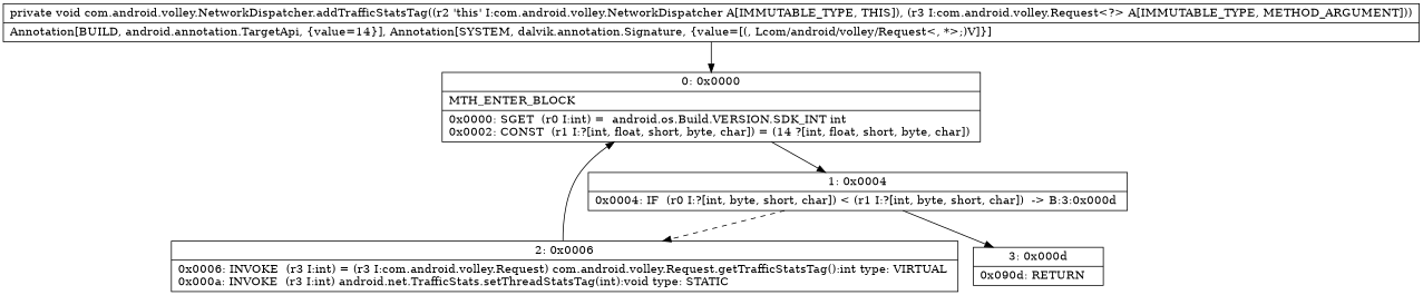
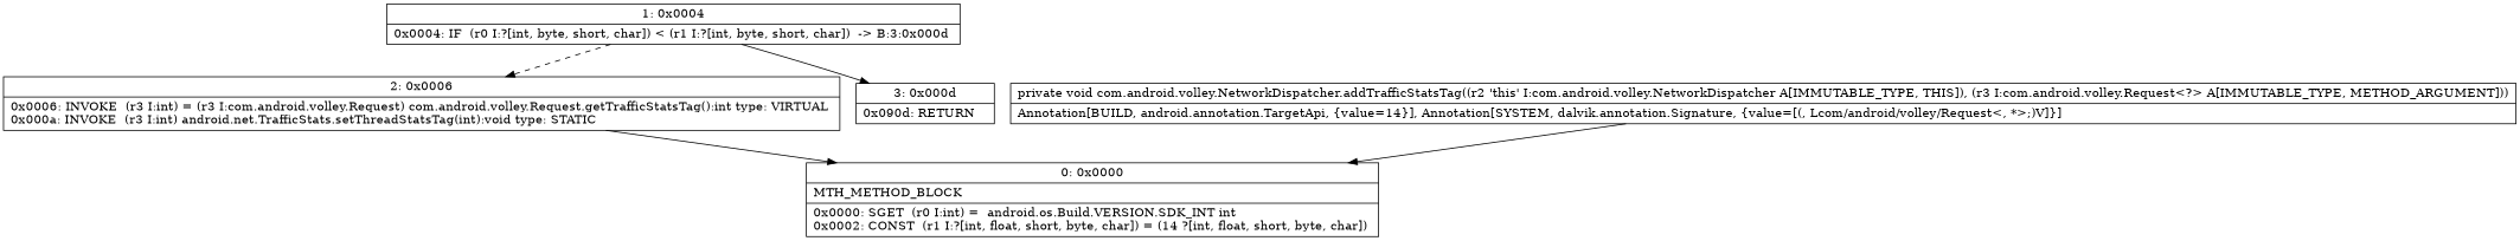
  digraph {
    node [shape=record]
-   n1 [label="{0\:\ 0x0000|MTH_ENTER_BLOCK\l|0x0000: SGET  (r0 I:int) =  android.os.Build.VERSION.SDK_INT int \l0x0002: CONST  (r1 I:?[int, float, short, byte, char]) = (14 ?[int, float, short, byte, char]) \l}"]
+   n1 [label="{0\:\ 0x0000|MTH_METHOD_BLOCK\l|0x0000: SGET  (r0 I:int) =  android.os.Build.VERSION.SDK_INT int \l0x0002: CONST  (r1 I:?[int, float, short, byte, char]) = (14 ?[int, float, short, byte, char]) \l}"]
    n2 [label="{1\:\ 0x0004|0x0004: IF  (r0 I:?[int, byte, short, char]) \< (r1 I:?[int, byte, short, char])  \-\> B:3:0x000d \l}"]
    n3 [label="{2\:\ 0x0006|0x0006: INVOKE  (r3 I:int) = (r3 I:com.android.volley.Request) com.android.volley.Request.getTrafficStatsTag():int type: VIRTUAL \l0x000a: INVOKE  (r3 I:int) android.net.TrafficStats.setThreadStatsTag(int):void type: STATIC \l}"]
    n4 [label="{3\:\ 0x000d|0x090d: RETURN   \l}"]
    n5 [label="{private void com.android.volley.NetworkDispatcher.addTrafficStatsTag((r2 'this' I:com.android.volley.NetworkDispatcher A[IMMUTABLE_TYPE, THIS]), (r3 I:com.android.volley.Request\<?\> A[IMMUTABLE_TYPE, METHOD_ARGUMENT]))  | Annotation[BUILD, android.annotation.TargetApi, \{value=14\}], Annotation[SYSTEM, dalvik.annotation.Signature, \{value=[(, Lcom\/android\/volley\/Request\<, *\>;)V]\}]\l}"]
-   n1 -> n2
    n2 -> n3 [style=dashed]
    n2 -> n4
    n3 -> n1
    n5 -> n1
  }
